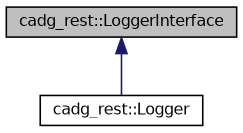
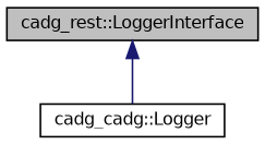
  digraph {
    node [color=black fontname=Helvetica fontsize=10 shape=record style=filled]
    n1 [fillcolor=grey75 fontcolor=black height=0.2 label="cadg_rest::LoggerInterface" width=0.4]
-   n2 [fillcolor=white height=0.2 label="cadg_rest::Logger" width=0.4]
+   n2 [fillcolor=white height=0.2 label="cadg_cadg::Logger" width=0.4]
    n1 -> n2 [color=midnightblue dir=back fontname=Helvetica fontsize=10 labelfontname=Helvetica labelfontsize=10 style=solid]
  }
